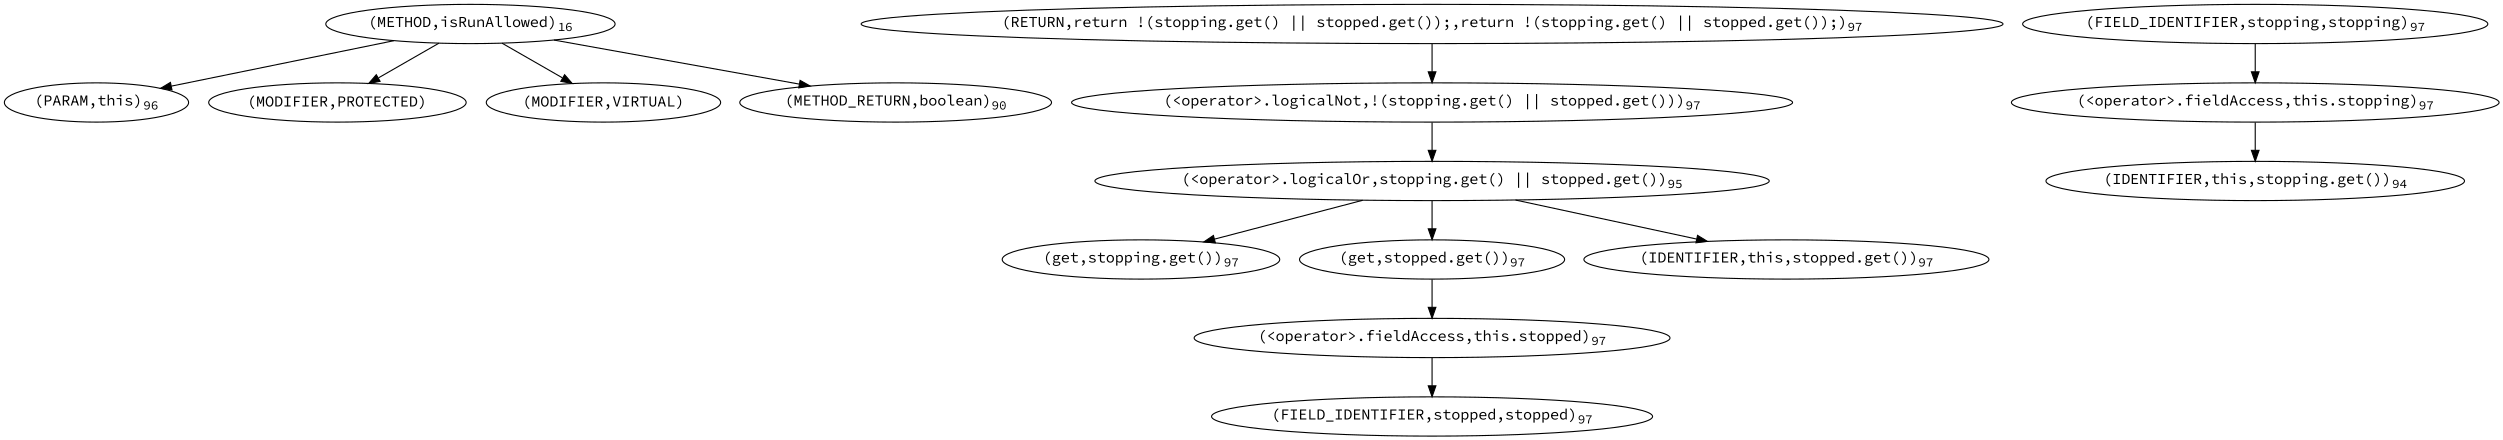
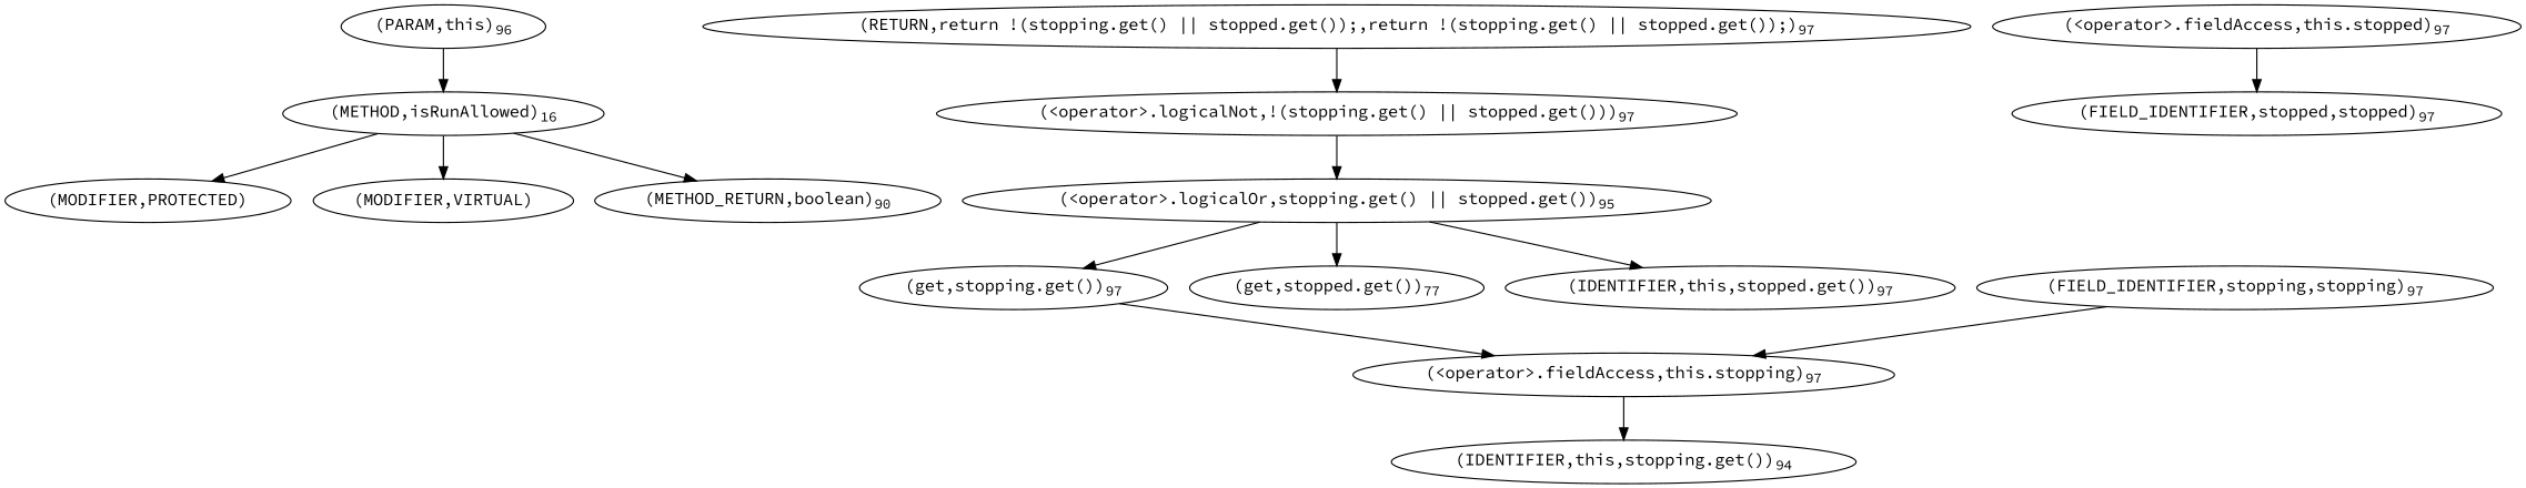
  digraph {
    fontname="Source Code Pro"
    node [fontname="Source Code Pro"]
    edge [fontname="Source Code Pro"]
    n1 [label=<(METHOD,isRunAllowed)<SUB>16</SUB>>]
    n2 [label=<(PARAM,this)<SUB>96</SUB>>]
    n3 [label=<(MODIFIER,PROTECTED)>]
    n4 [label=<(MODIFIER,VIRTUAL)>]
    n5 [label=<(METHOD_RETURN,boolean)<SUB>90</SUB>>]
    n6 [label=<(RETURN,return !(stopping.get() || stopped.get());,return !(stopping.get() || stopped.get());)<SUB>97</SUB>>]
    n7 [label=<(&lt;operator&gt;.logicalNot,!(stopping.get() || stopped.get()))<SUB>97</SUB>>]
    n8 [label=<(&lt;operator&gt;.logicalOr,stopping.get() || stopped.get())<SUB>95</SUB>>]
    n9 [label=<(get,stopping.get())<SUB>97</SUB>>]
-   n10 [label=<(get,stopped.get())<SUB>97</SUB>>]
+   n10 [label=<(get,stopped.get())<SUB>77</SUB>>]
    n11 [label=<(IDENTIFIER,this,stopped.get())<SUB>97</SUB>>]
    n12 [label=<(&lt;operator&gt;.fieldAccess,this.stopping)<SUB>97</SUB>>]
    n13 [label=<(&lt;operator&gt;.fieldAccess,this.stopped)<SUB>97</SUB>>]
    n14 [label=<(IDENTIFIER,this,stopping.get())<SUB>94</SUB>>]
    n15 [label=<(FIELD_IDENTIFIER,stopping,stopping)<SUB>97</SUB>>]
    n16 [label=<(FIELD_IDENTIFIER,stopped,stopped)<SUB>97</SUB>>]
-   n1 -> n2
+   n2 -> n1
    n1 -> n3
    n1 -> n4
    n1 -> n5
    n6 -> n7
    n7 -> n8
    n8 -> n9
    n8 -> n10
    n8 -> n11
-   n10 -> n13
+   n9 -> n12
    n12 -> n14
    n13 -> n16
    n15 -> n12
  }
